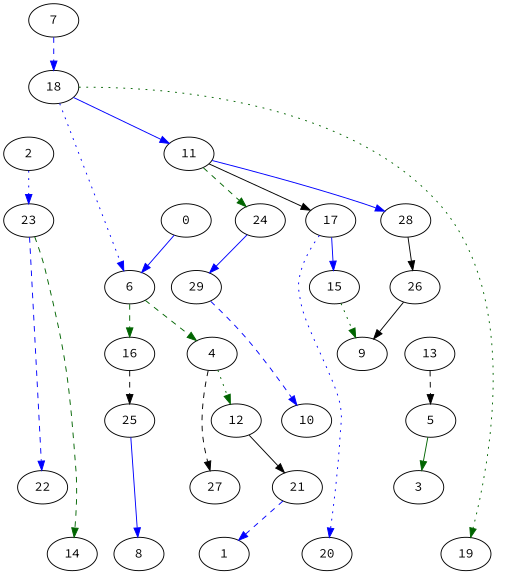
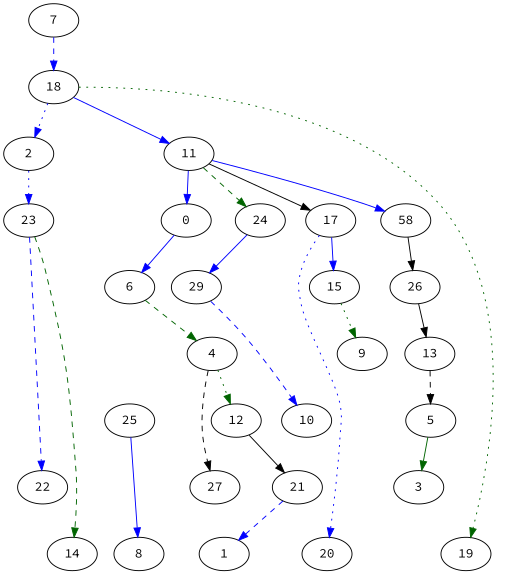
  digraph {
    fontname="Source Code Pro"
    node [fontname="Source Code Pro"]
    edge [color=blue fontname="Source Code Pro" style=solid weight=0]
    0
    6
    4
-   16
    2
    23
    14
    22
    12
    27
    21
    5
    3
    25
    7
    18
    11
    19
    24
-   28
+   28 [label=58]
    17
    29
    26
    1
    13
    15
    9
    8
    20
    10
    0 -> 6
    6 -> 4 [color=darkgreen style=dashed]
-   6 -> 16 [color=darkgreen style=dashed]
    4 -> 12 [color=darkgreen style=dotted]
    4 -> 27 [color=black style=dashed]
-   16 -> 25 [color=black style=dashed]
    2 -> 23 [style=dotted]
    23 -> 14 [color=darkgreen style=dashed]
    23 -> 22 [style=dashed]
    12 -> 21 [color=black]
    21 -> 1 [style=dashed]
    5 -> 3 [color=darkgreen]
    25 -> 8
    7 -> 18 [style=dashed]
-   18 -> 6 [style=dotted]
+   18 -> 2 [style=dotted]
    18 -> 11
    18 -> 19 [color=darkgreen style=dotted]
+   11 -> 0
    11 -> 24 [color=darkgreen style=dashed]
    11 -> 28
    11 -> 17 [color=black]
    24 -> 29
    28 -> 26 [color=black]
    17 -> 15
    17 -> 20 [style=dotted]
    29 -> 10 [style=dashed]
-   26 -> 9 [color=black]
+   26 -> 13 [color=black]
    13 -> 5 [color=black style=dashed]
    15 -> 9 [color=darkgreen style=dotted]
  }
